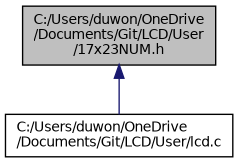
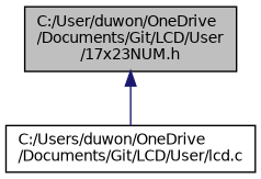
  digraph {
    node [color=black fontname=Helvetica fontsize=10 shape=record style=filled]
-   n1 [fillcolor=grey75 fontcolor=black height=0.2 label="C:/Users/duwon/OneDrive\l/Documents/Git/LCD/User\l/17x23NUM.h" width=0.4]
+   n1 [fillcolor=grey75 fontcolor=black height=0.2 label="C:/User/duwon/OneDrive\l/Documents/Git/LCD/User\l/17x23NUM.h" width=0.4]
    n2 [fillcolor=white height=0.2 label="C:/Users/duwon/OneDrive\l/Documents/Git/LCD/User/lcd.c" width=0.4]
    n1 -> n2 [color=midnightblue dir=back fontname=Helvetica fontsize=10 labelfontname=Helvetica labelfontsize=10 style=solid]
  }
